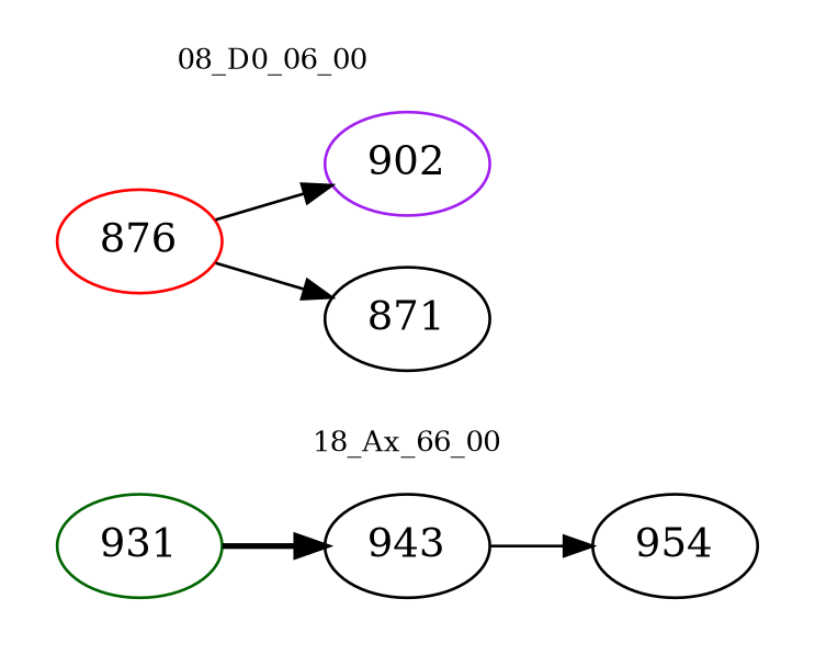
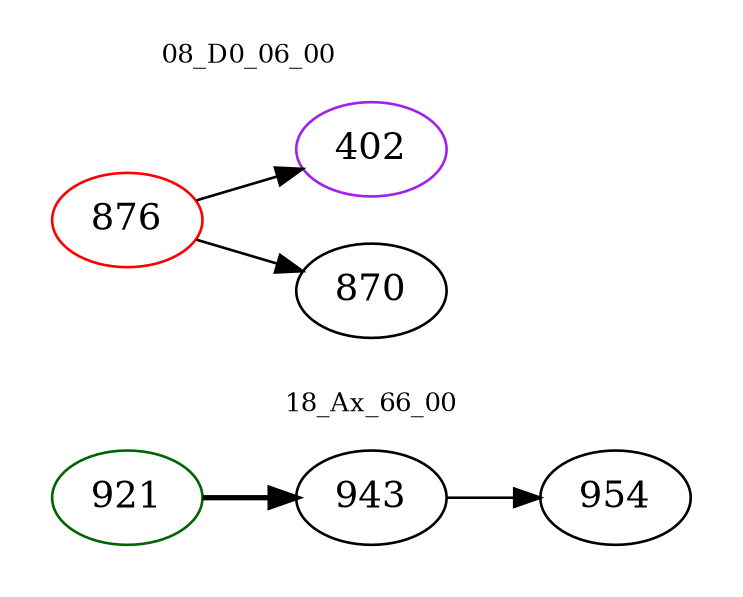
  digraph {
    rankdir=LR
    node [color=black]
    edge [color=black style=solid]
    n1 [label=943]
-   n2 [color=darkgreen label=931]
+   n2 [color=darkgreen label=921]
    n3 [label=954]
    n4 [color=red label=876]
-   n5 [label=871]
-   n6 [color=purple label=902]
+   n5 [label=870]
+   n6 [color=purple label=402]
    subgraph cluster_1 {
      color=white
      fontsize=10
      label="18_Ax_66_00"
      n1
      n2
      n3
    }
    subgraph cluster_2 {
      color=white
      fontsize=10
      label="08_D0_06_00"
      n4
      n5
      n6
    }
    n1 -> n3
    n2 -> n1 [style=bold]
    n4 -> n5
    n4 -> n6
  }
